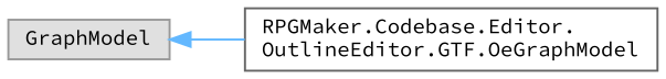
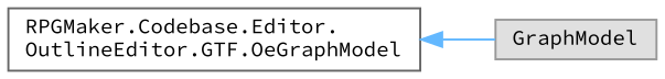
  digraph {
    rankdir=LR
    fontname="Source Code Pro"
    node [fontname="Source Code Pro" fontsize=10 shape=box style=filled]
    n1 [color=grey60 fillcolor="#E0E0E0" height=0.2 label=GraphModel width=0.4]
    n2 [color=grey40 fillcolor=white height=0.2 label="RPGMaker.Codebase.Editor.\lOutlineEditor.GTF.OeGraphModel" width=0.4]
-   n1 -> n2 [color=steelblue1 dir=back fontname="Source Code Pro" fontsize=10 labelfontname=Helvetica labelfontsize=10 style=solid]
+   n2 -> n1 [color=steelblue1 dir=back fontname="Source Code Pro" fontsize=10 labelfontname=Helvetica labelfontsize=10 style=solid]
  }
